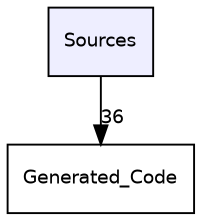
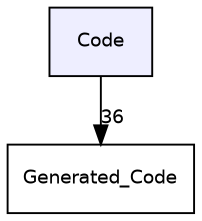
  digraph {
    compound=true
    node [fontname=Helvetica fontsize=10 shape=box]
-   n1 [fillcolor="#eeeeff" label=Sources pencolor=black style=filled]
+   n1 [fillcolor="#eeeeff" label=Code pencolor=black style=filled]
    n2 [label=Generated_Code]
    n1 -> n2 [headlabel=36 labeldistance=1.5 labelfontname=Helvetica labelfontsize=10]
  }
